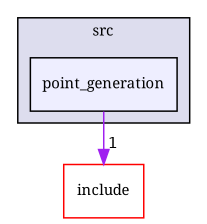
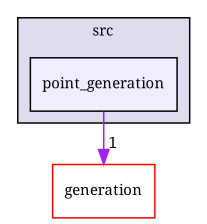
  digraph {
    compound=true
    fontname="Noto Serif"
    node [fontname="Noto Serif" fontsize=10 shape=box style=filled]
    n1 [fillcolor="#eeeeff" label=point_generation pencolor=black]
-   n2 [color=red fillcolor=white label=include]
+   n2 [color=red fillcolor=white label=generation]
    subgraph cluster_1 {
      bgcolor="#ddddee"
      fontsize=10
      label=src
      pencolor=black
      n1
    }
    n1 -> n2 [headlabel=1 labeldistance=1.5 labelfontname=Helvetica labelfontsize=10 color=purple fontname="Noto Serif"]
  }
